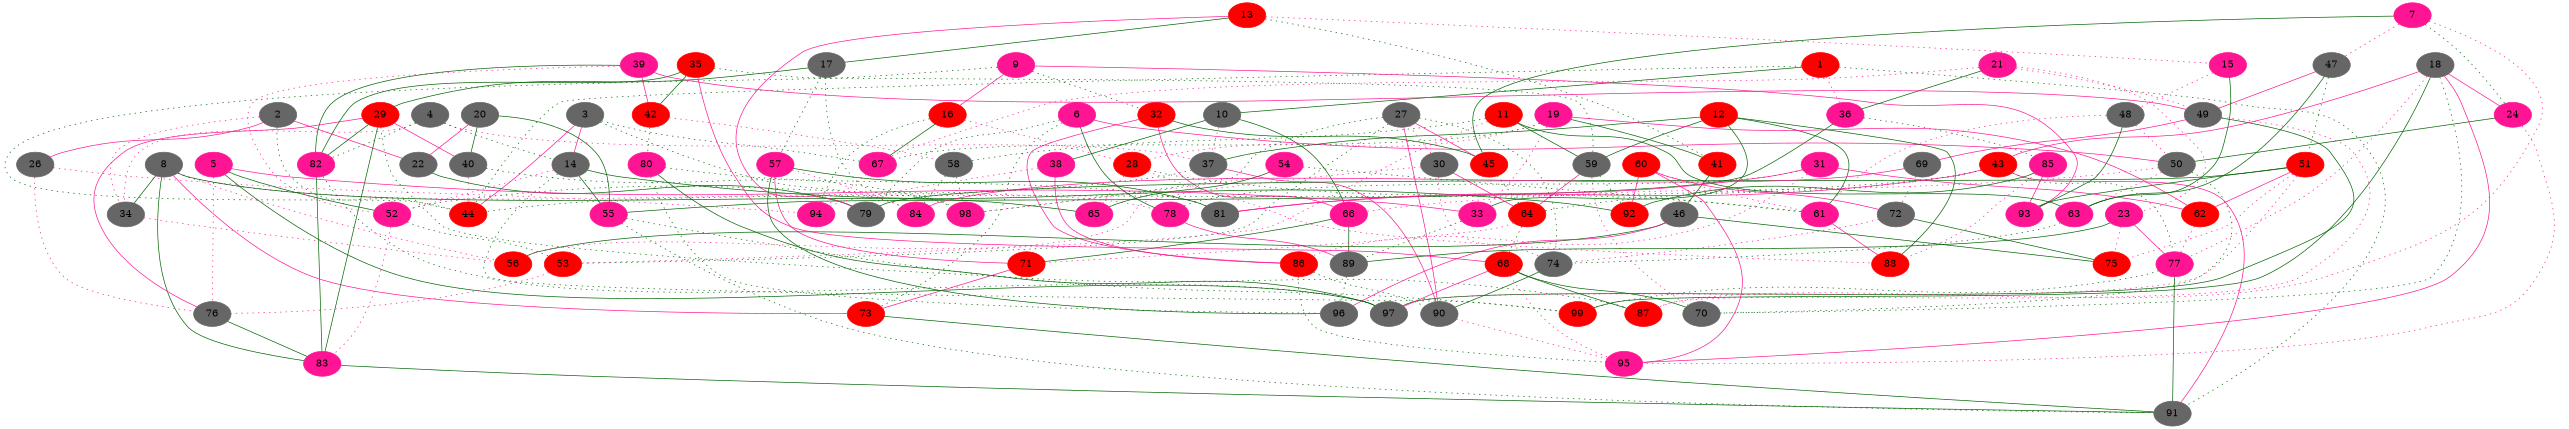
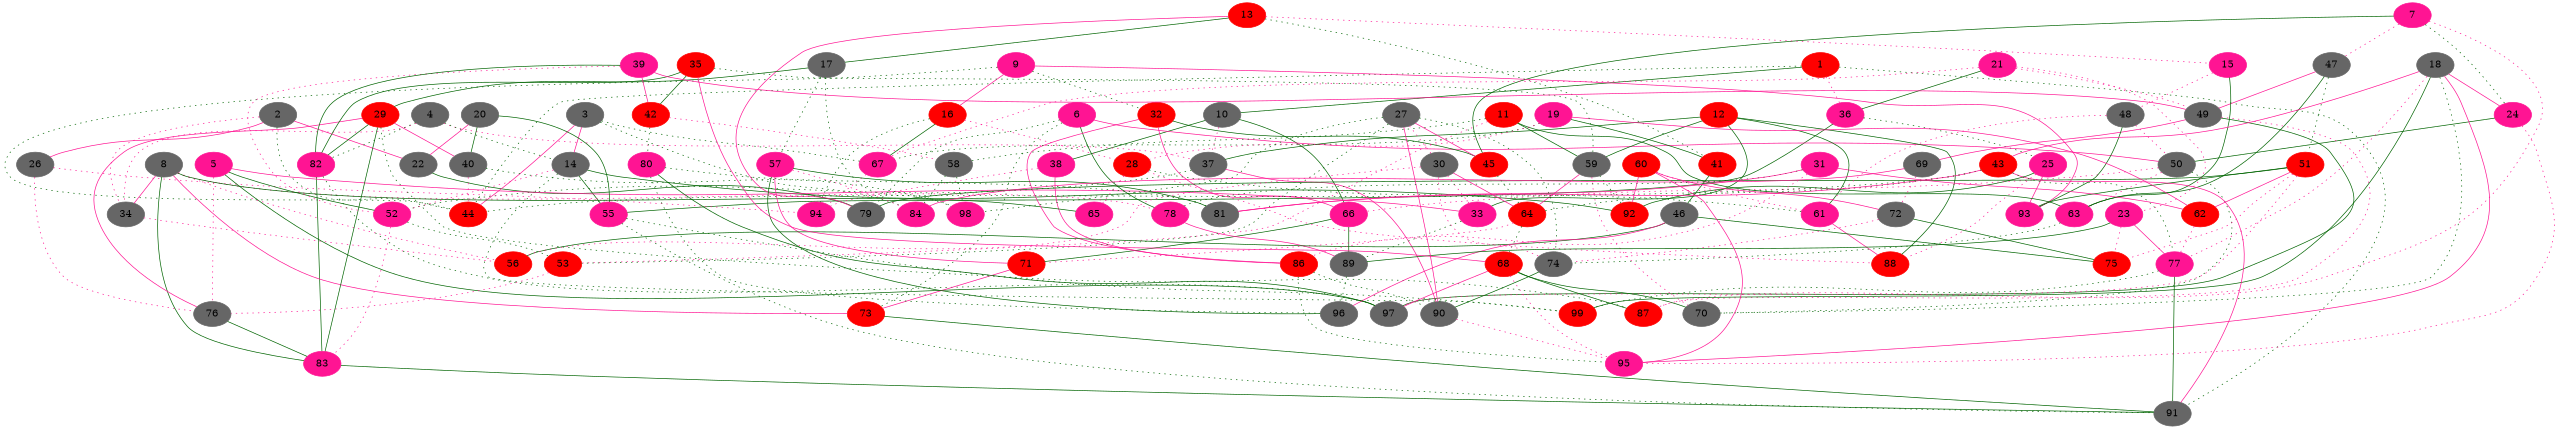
  graph {
    node [color=gray40 style=filled]
    edge [color=darkgreen style=dotted weight=1.0]
    1 [color=red]
    10
    36 [color=deeppink]
    44 [color=red]
    91
    37
    38 [color=deeppink]
    66 [color=deeppink]
    55 [color=deeppink]
-   85 [color=deeppink]
+   85 [color=deeppink label=25]
    2
    22
    26
    34
    79
    76
    94 [color=deeppink]
    56 [color=red]
    3
    14
    67 [color=deeppink]
    84 [color=deeppink]
    52 [color=deeppink]
    92 [color=red]
    99 [color=red]
    4
    82 [color=deeppink]
    90
    97
    83 [color=deeppink]
    5 [color=deeppink]
    33 [color=deeppink]
    89
    53 [color=red]
    6 [color=deeppink]
    50
    73 [color=red]
    78 [color=deeppink]
    63 [color=deeppink]
    70
    7 [color=deeppink]
    24 [color=deeppink]
    45 [color=red]
    47
    87 [color=red]
    95 [color=deeppink]
    64 [color=red]
    49
    51 [color=red]
    8
    65 [color=deeppink]
    9 [color=deeppink]
    16 [color=red]
    32 [color=red]
    93 [color=deeppink]
    28 [color=red]
    86 [color=red]
    71 [color=red]
    11 [color=red]
    58
    59
    98 [color=deeppink]
    74
    12 [color=red]
    61 [color=deeppink]
    88 [color=red]
    13 [color=red]
    15 [color=deeppink]
    17
    41 [color=red]
    48
    29 [color=red]
    57 [color=deeppink]
    46
    69
    72
    40
    81
    96
    18
    43 [color=red]
    77 [color=deeppink]
    19 [color=deeppink]
    62 [color=red]
    20
    21 [color=deeppink]
    23 [color=deeppink]
    75 [color=red]
    27
    30
    68 [color=red]
    31 [color=deeppink]
    35 [color=red]
    42 [color=red]
    80 [color=deeppink]
    39 [color=deeppink]
-   54 [color=deeppink]
    60 [color=red]
    1 -- 10 [style=solid]
    1 -- 36 [color=deeppink]
    1 -- 44
    1 -- 91
    10 -- 37 [color=deeppink]
    10 -- 38 [style=solid]
    10 -- 66 [style=solid]
    36 -- 55 [style=solid]
    36 -- 85
    37 -- 52
    37 -- 90 [color=deeppink style=solid]
    38 -- 94 [color=deeppink weight=2.0]
    38 -- 86 [color=deeppink style=solid]
    66 -- 89 [style=solid weight=2.0]
    66 -- 71 [style=solid]
    55 -- 91
    55 -- 99
    85 -- 92 [style=solid]
    85 -- 93 [color=deeppink style=solid]
    85 -- 88 [color=deeppink]
    2 -- 44
    2 -- 22 [color=deeppink style=solid]
    2 -- 26 [color=deeppink style=solid]
    2 -- 34 [color=deeppink]
    22 -- 79 [style=solid]
    26 -- 76 [color=deeppink weight=2.0]
    26 -- 94 [color=deeppink]
    34 -- 56 [color=deeppink]
    76 -- 83 [style=solid]
    3 -- 44 [color=deeppink style=solid]
    3 -- 14 [color=deeppink style=solid]
    3 -- 67
    3 -- 84
    14 -- 55 [style=solid]
    14 -- 52 [color=deeppink]
    14 -- 92 [style=solid]
    14 -- 99
    67 -- 94 [color=deeppink weight=2.0]
    52 -- 83 [color=deeppink]
    52 -- 53
    4 -- 37 [color=deeppink]
    4 -- 34 [color=deeppink]
    4 -- 14
    4 -- 82
    82 -- 97
    82 -- 83 [style=solid]
    90 -- 95 [color=deeppink]
    83 -- 91 [style=solid]
    5 -- 76 [color=deeppink]
    5 -- 52 [style=solid]
    5 -- 97 [style=solid]
    5 -- 33 [color=deeppink style=solid]
    33 -- 89
    89 -- 96
    53 -- 76 [color=deeppink]
    6 -- 79
    6 -- 50 [color=deeppink style=solid]
    6 -- 73
    6 -- 78 [style=solid]
    50 -- 66 [color=deeppink]
    50 -- 63 [color=deeppink]
    50 -- 70
    73 -- 91 [style=solid]
    78 -- 89 [color=deeppink style=solid]
    63 -- 74
    7 -- 24
    7 -- 45 [style=solid]
    7 -- 47 [color=deeppink]
    7 -- 87 [color=deeppink]
    24 -- 50 [style=solid]
    24 -- 95 [color=deeppink]
    45 -- 64
    47 -- 63 [style=solid]
    47 -- 49 [color=deeppink style=solid]
    47 -- 51
    64 -- 71 [color=deeppink]
    64 -- 68
    49 -- 97 [style=solid]
    49 -- 87 [color=deeppink]
    49 -- 69 [color=deeppink style=solid]
    51 -- 79 [style=solid]
    51 -- 97 [color=deeppink]
    51 -- 93 [style=solid]
    51 -- 62 [color=deeppink style=solid]
    51 -- 75 [color=deeppink]
-   8 -- 34 [style=solid]
+   8 -- 34 [color=deeppink style=solid]
    8 -- 56 [color=deeppink]
    8 -- 83 [style=solid]
    8 -- 73 [color=deeppink style=solid]
    8 -- 78 [color=deeppink]
    8 -- 65 [style=solid]
    9 -- 44
    9 -- 16 [color=deeppink style=solid]
    9 -- 32
    9 -- 93 [color=deeppink style=solid]
    16 -- 94
    16 -- 67 [style=solid]
    16 -- 28 [color=deeppink]
    32 -- 66 [color=deeppink style=solid]
    32 -- 45 [style=solid]
    32 -- 86 [color=deeppink style=solid]
    28 -- 65 [color=deeppink weight=2.0]
    28 -- 61
    28 -- 88 [color=deeppink]
    86 -- 90 [weight=2.0]
    86 -- 95
    71 -- 73 [color=deeppink style=solid]
    11 -- 53 [color=deeppink]
    11 -- 63 [style=solid]
    11 -- 58
    11 -- 59 [style=solid]
    58 -- 84
    58 -- 98
    59 -- 92
    59 -- 70 [color=deeppink]
    59 -- 64 [color=deeppink style=solid]
    74 -- 90 [style=solid]
    12 -- 37 [style=solid weight=2.0]
    12 -- 33 [style=solid]
    12 -- 59 [style=solid]
    12 -- 61 [style=solid]
    12 -- 88 [style=solid]
    61 -- 88 [color=deeppink style=solid]
    13 -- 79 [color=deeppink style=solid]
    13 -- 15 [color=deeppink]
    13 -- 17 [style=solid]
    13 -- 41
    15 -- 63 [style=solid weight=2.0]
    15 -- 48 [color=deeppink]
    17 -- 98
    17 -- 29 [style=solid]
    17 -- 57
    41 -- 46 [style=solid]
    48 -- 50 [color=deeppink]
    48 -- 93 [style=solid]
    48 -- 61 [color=deeppink]
    29 -- 76 [color=deeppink style=solid]
    29 -- 82 [style=solid]
    29 -- 83 [style=solid]
    29 -- 87
    29 -- 40 [color=deeppink style=solid]
    57 -- 84 [color=deeppink]
    57 -- 71 [color=deeppink style=solid]
    57 -- 81 [style=solid]
    57 -- 96 [style=solid weight=2.0]
    46 -- 56 [style=solid]
    46 -- 96 [color=deeppink style=solid weight=2.0]
    46 -- 75 [style=solid]
    69 -- 84 [color=deeppink style=solid]
    69 -- 72 [color=deeppink]
    72 -- 74 [color=deeppink]
    72 -- 75 [style=solid]
    40 -- 44 [color=deeppink]
    40 -- 98
    18 -- 99 [style=solid]
    18 -- 70
    18 -- 24 [color=deeppink style=solid]
    18 -- 95 [color=deeppink style=solid]
    18 -- 43 [color=deeppink style=solid]
    18 -- 77 [color=deeppink]
    43 -- 44
    43 -- 91 [color=deeppink style=solid]
    43 -- 64
    43 -- 81 [color=deeppink style=solid]
    43 -- 77
    77 -- 91 [style=solid]
    77 -- 99
    19 -- 67
    19 -- 28 [color=deeppink]
    19 -- 41 [style=solid]
    19 -- 62 [color=deeppink style=solid]
    62 -- 77 [color=deeppink]
    20 -- 55 [style=solid weight=2.0]
    20 -- 22 [color=deeppink style=solid]
    20 -- 40 [style=solid]
    21 -- 36 [style=solid]
    21 -- 67 [color=deeppink]
    21 -- 49 [color=deeppink]
    21 -- 23 [color=deeppink]
    23 -- 89 [style=solid]
    23 -- 77 [color=deeppink style=solid]
    23 -- 75 [color=deeppink]
    27 -- 90 [color=deeppink style=solid]
    27 -- 53
    27 -- 45 [color=deeppink style=solid]
    27 -- 98
    27 -- 74
    27 -- 30 [color=deeppink]
    30 -- 56 [color=deeppink]
-   19 -- 33 [color=deeppink]
+   30 -- 33 [color=deeppink]
    30 -- 64 [color=deeppink style=solid]
    30 -- 74 [color=deeppink weight=2.0]
    68 -- 97 [color=deeppink style=solid]
    68 -- 70 [style=solid]
    68 -- 87 [style=solid]
    68 -- 95 [color=deeppink]
    31 -- 78
    31 -- 86 [color=deeppink]
    31 -- 81 [color=deeppink style=solid]
    31 -- 62 [color=deeppink style=solid]
    35 -- 82 [style=solid]
    35 -- 59
    35 -- 68 [color=deeppink style=solid]
    35 -- 42 [style=solid]
    42 -- 58 [color=deeppink]
    42 -- 80
    80 -- 97 [style=solid]
    80 -- 81
    80 -- 96
    39 -- 52 [color=deeppink]
    39 -- 82 [style=solid]
    39 -- 49 [color=deeppink style=solid]
    39 -- 42 [color=deeppink style=solid]
-   54 -- 65 [style=solid]
-   54 -- 98 [color=deeppink weight=2.0]
-   54 -- 61
    60 -- 92 [color=deeppink style=solid]
    60 -- 95 [color=deeppink style=solid]
    60 -- 61 [color=deeppink]
    60 -- 72 [color=deeppink style=solid]
  }
